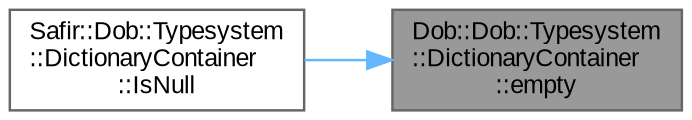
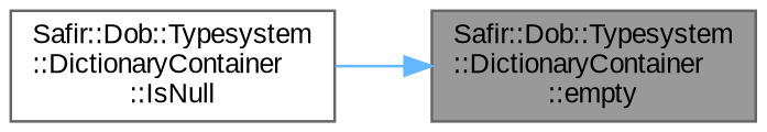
  digraph {
    rankdir=RL
    fontname="Liberation Sans"
    node [fontname="Liberation Sans" fontsize=10 shape=box style=filled]
-   n1 [color=gray40 fillcolor=grey60 fontcolor=black height=0.2 label="Dob::Dob::Typesystem\l::DictionaryContainer\l::empty" width=0.4]
+   n1 [color=gray40 fillcolor=grey60 fontcolor=black height=0.2 label="Safir::Dob::Typesystem\l::DictionaryContainer\l::empty" width=0.4]
    n2 [color=grey40 fillcolor=white height=0.2 label="Safir::Dob::Typesystem\l::DictionaryContainer\l::IsNull" width=0.4]
    n1 -> n2 [color=steelblue1 dir=back fontname="Liberation Sans" fontsize=10 labelfontname=Helvetica labelfontsize=10 style=solid]
  }
